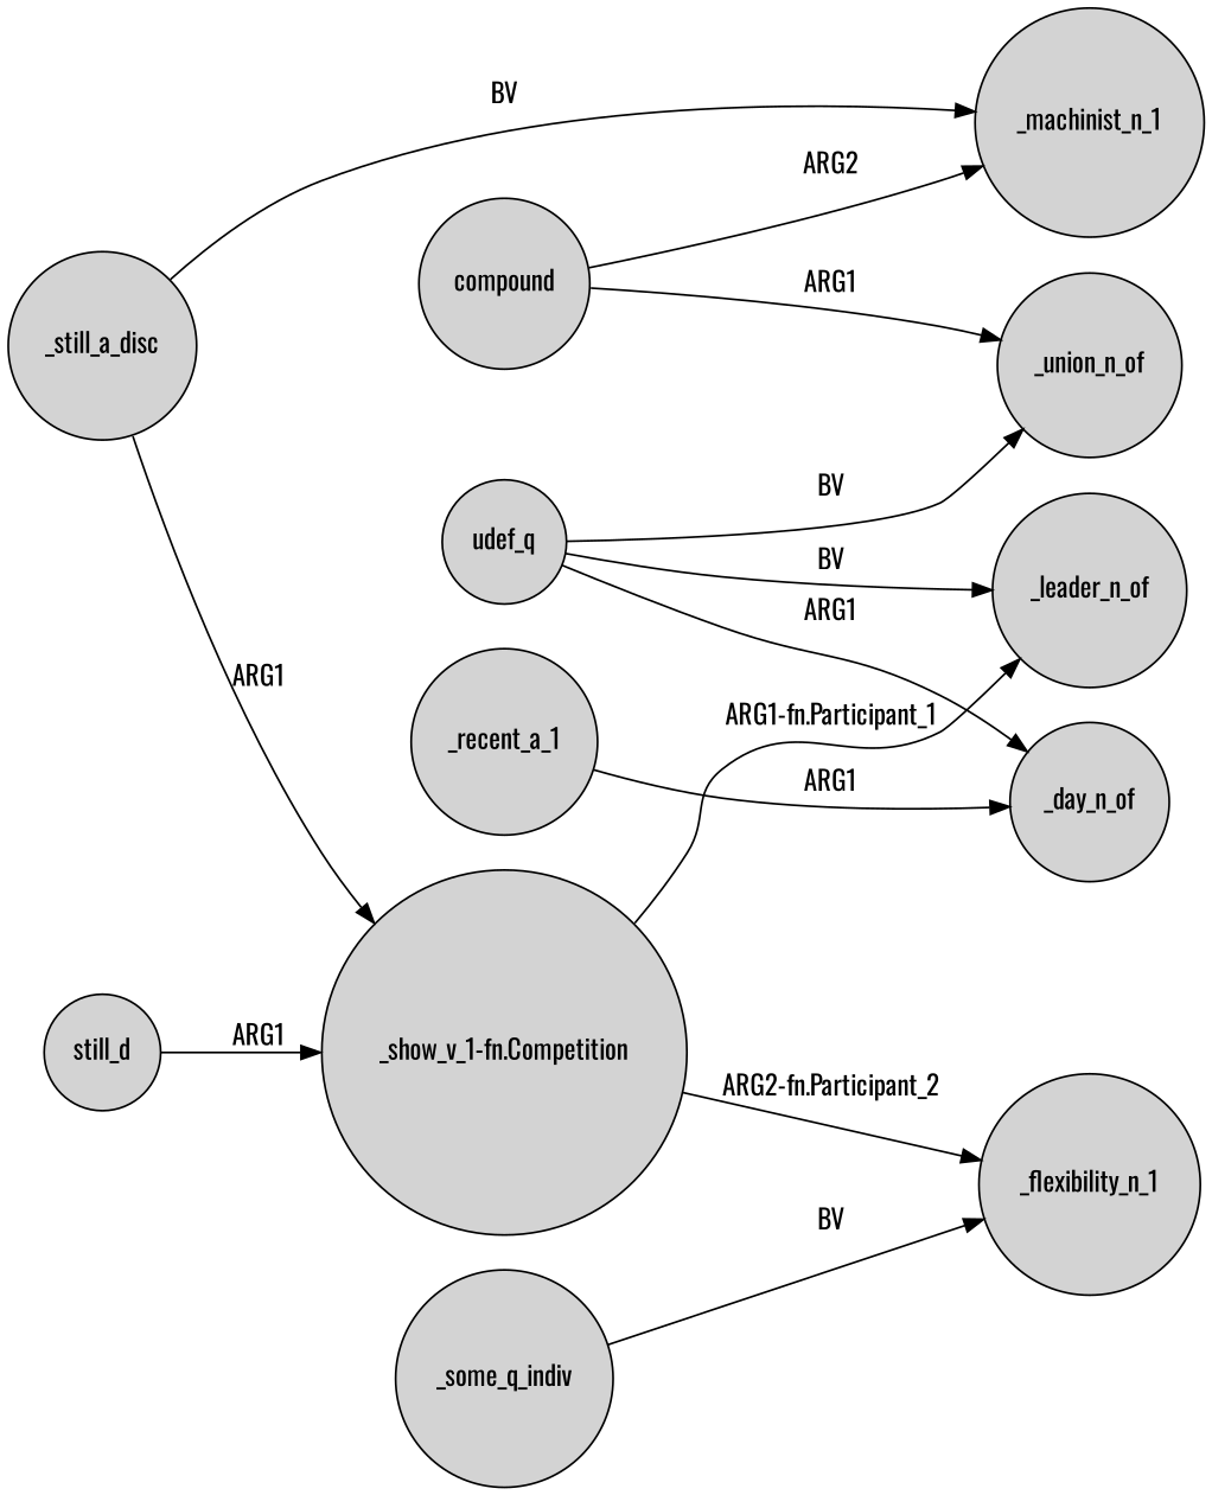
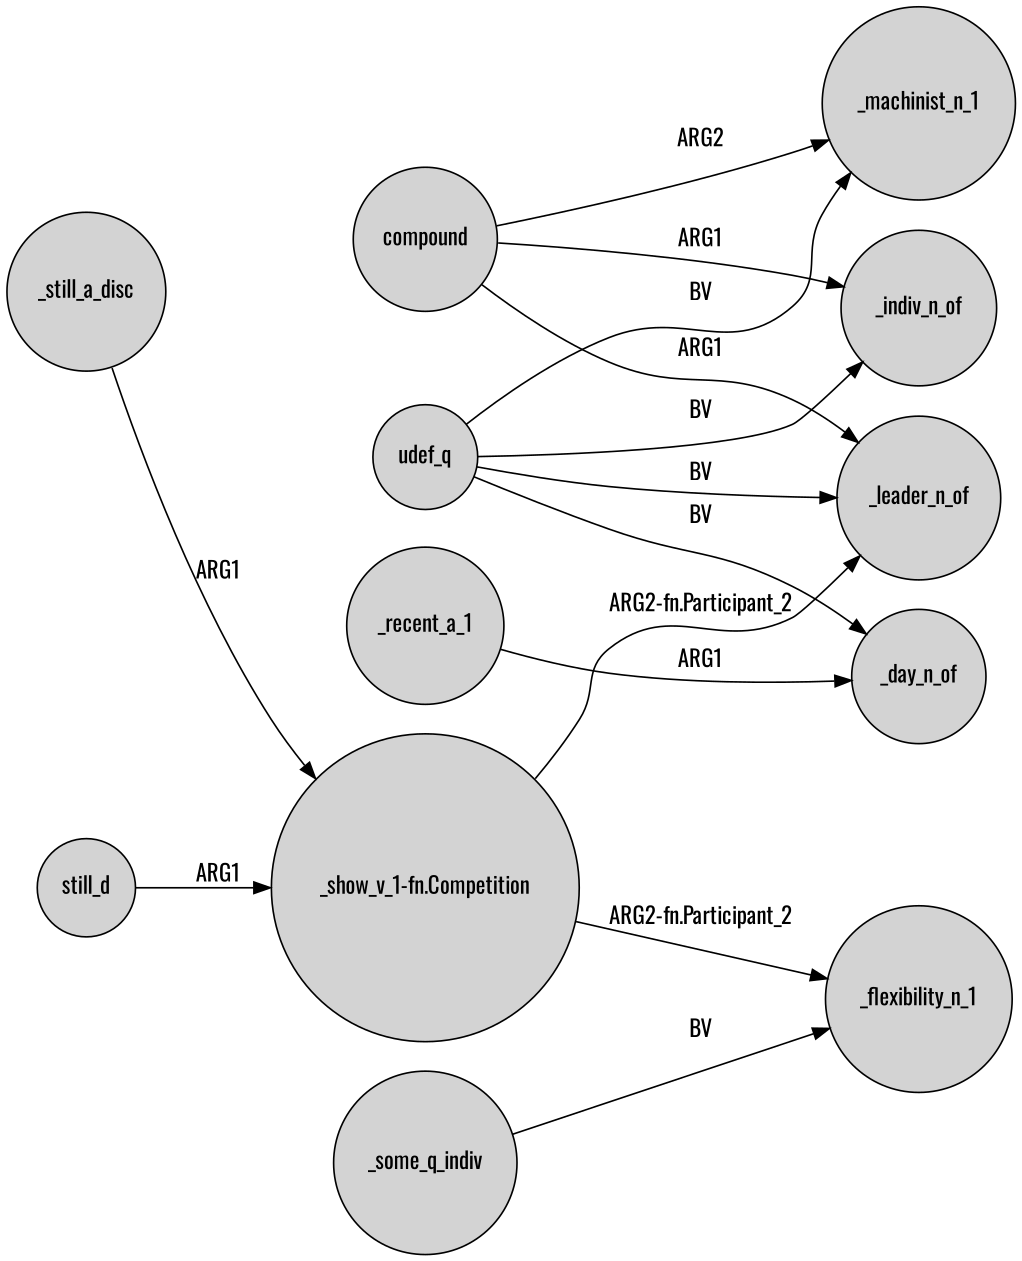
  digraph {
    fontname=Oswald
    rankdir=LR
    node [fontname=Oswald shape=circle style=filled]
    edge [fontname=Oswald]
    "_show_v_1-fn.Competition"
    _leader_n_of
    _flexibility_n_1
    compound
    _machinist_n_1
-   _union_n_of
+   _union_n_of [label=_indiv_n_of]
    _still_a_disc
    _recent_a_1
    _day_n_of
    udef_q
    _some_q_indiv
    n12 [label=still_d]
-   "_show_v_1-fn.Competition" -> _leader_n_of [label="ARG1-fn.Participant_1"]
+   "_show_v_1-fn.Competition" -> _leader_n_of [label="ARG2-fn.Participant_2"]
    "_show_v_1-fn.Competition" -> _flexibility_n_1 [label="ARG2-fn.Participant_2"]
+   compound -> _leader_n_of [label=ARG1]
    compound -> _machinist_n_1 [label=ARG2]
    compound -> _union_n_of [label=ARG1]
    _still_a_disc -> "_show_v_1-fn.Competition" [label=ARG1]
    _recent_a_1 -> _day_n_of [label=ARG1]
    udef_q -> _leader_n_of [label=BV]
-   _still_a_disc -> _machinist_n_1 [label=BV]
+   udef_q -> _machinist_n_1 [label=BV]
    udef_q -> _union_n_of [label=BV]
-   udef_q -> _day_n_of [label=ARG1]
+   udef_q -> _day_n_of [label=BV]
    _some_q_indiv -> _flexibility_n_1 [label=BV]
    n12 -> "_show_v_1-fn.Competition" [label=ARG1]
  }
